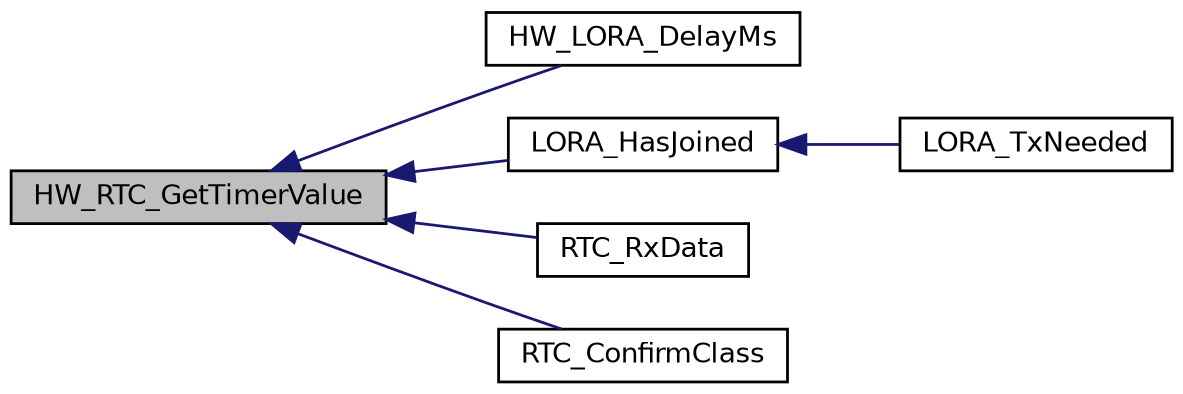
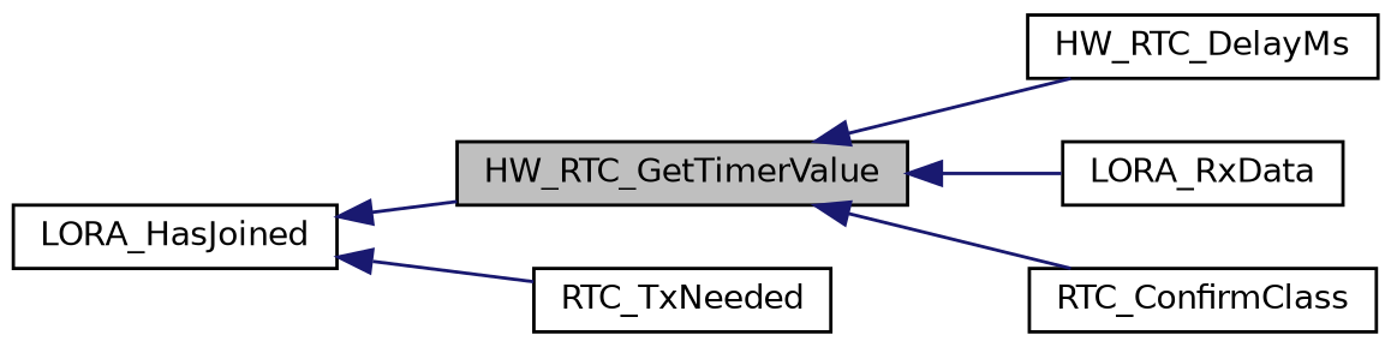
  digraph {
    rankdir=LR
    node [color=black fillcolor=white fontname=Helvetica fontsize=10 shape=record style=filled]
    edge [color=midnightblue dir=back fontname=Helvetica fontsize=10 labelfontname=Helvetica labelfontsize=10 style=solid]
    n1 [fillcolor=grey75 fontcolor=black height=0.2 label=HW_RTC_GetTimerValue width=0.4]
-   n2 [height=0.2 label=HW_LORA_DelayMs width=0.4]
+   n2 [height=0.2 label=HW_RTC_DelayMs width=0.4]
    n3 [height=0.2 label=LORA_HasJoined width=0.4]
-   n4 [height=0.2 label=RTC_RxData width=0.4]
+   n4 [height=0.2 label=LORA_RxData width=0.4]
    n5 [height=0.2 label=RTC_ConfirmClass width=0.4]
-   n6 [height=0.2 label=LORA_TxNeeded width=0.4]
+   n6 [height=0.2 label=RTC_TxNeeded width=0.4]
    n1 -> n2
-   n1 -> n3
+   n3 -> n1
    n1 -> n4
    n1 -> n5
    n3 -> n6
  }
